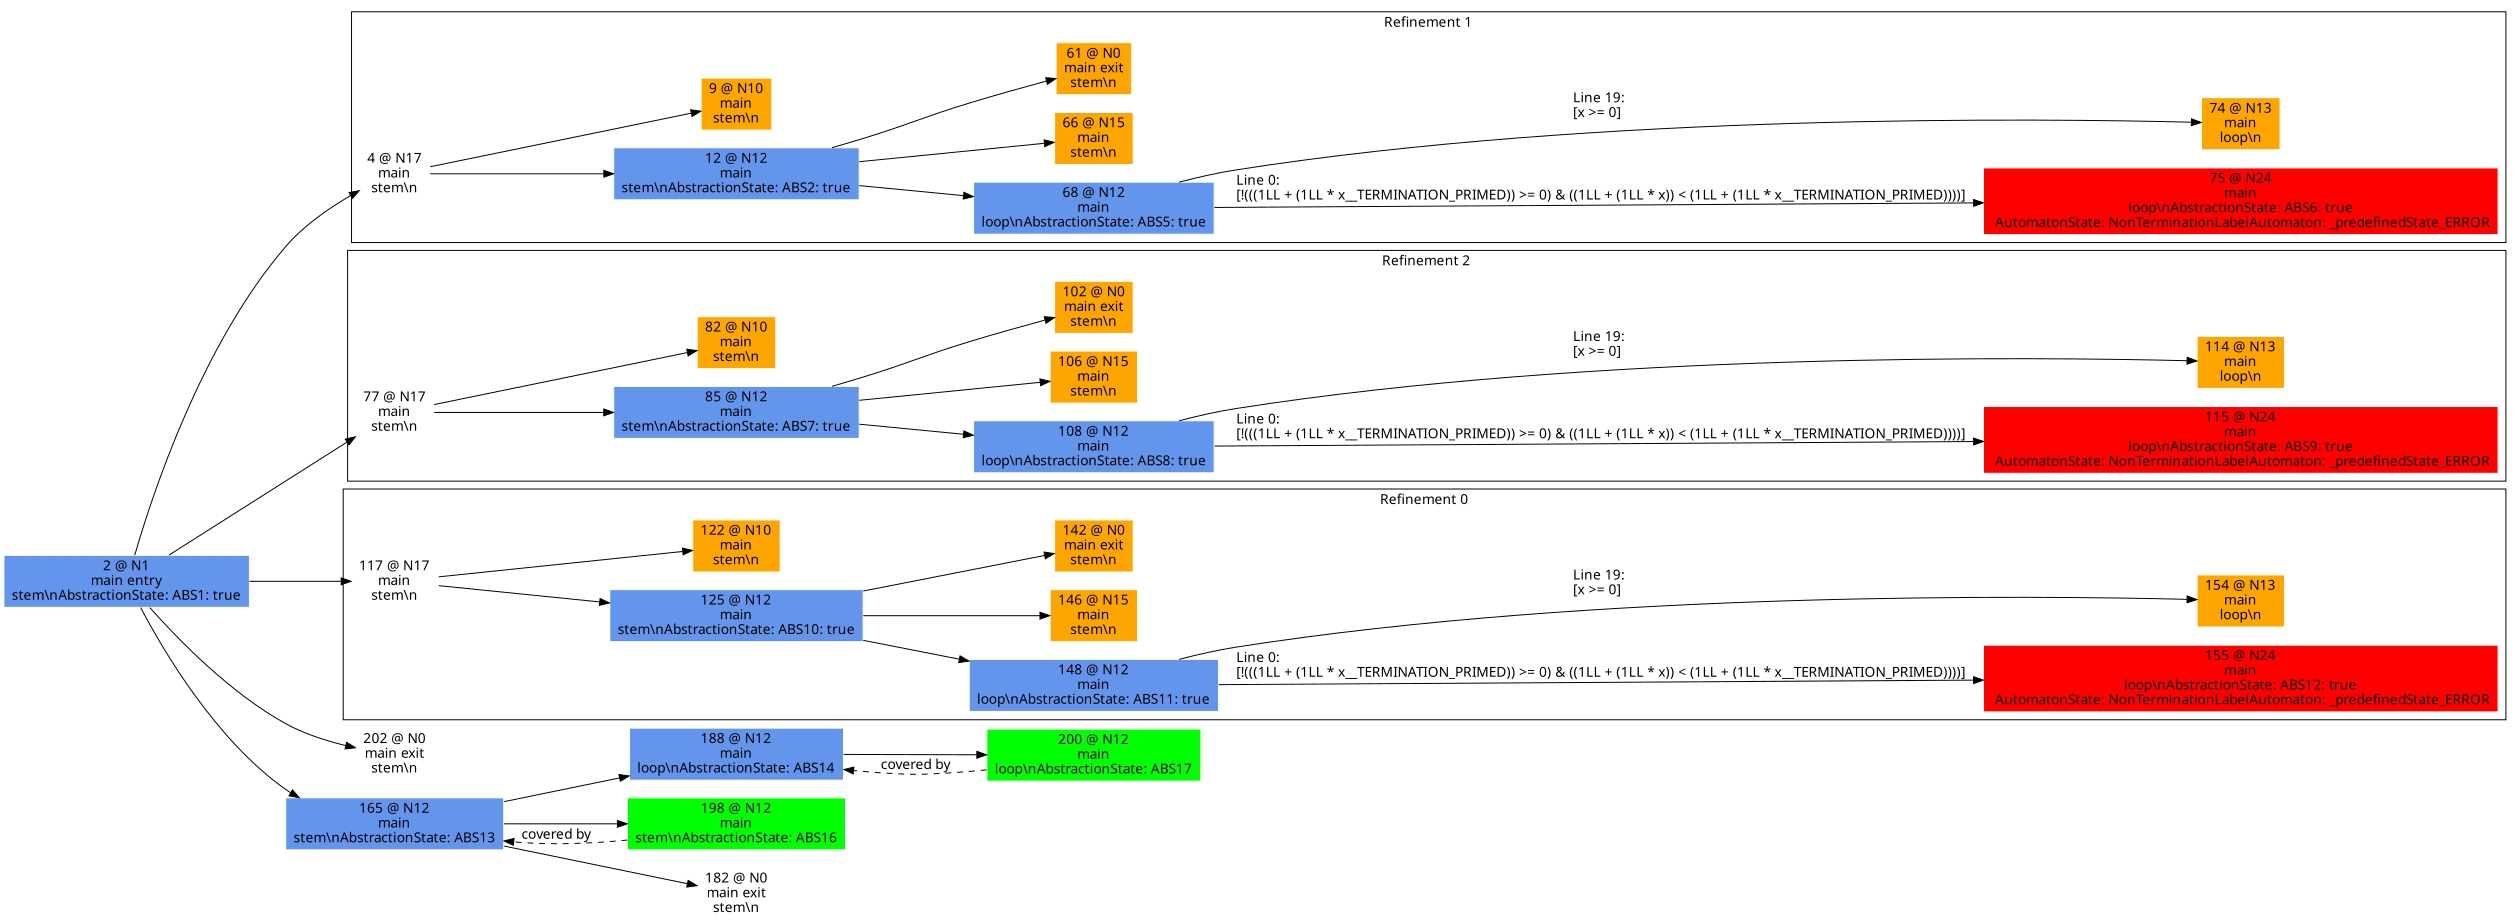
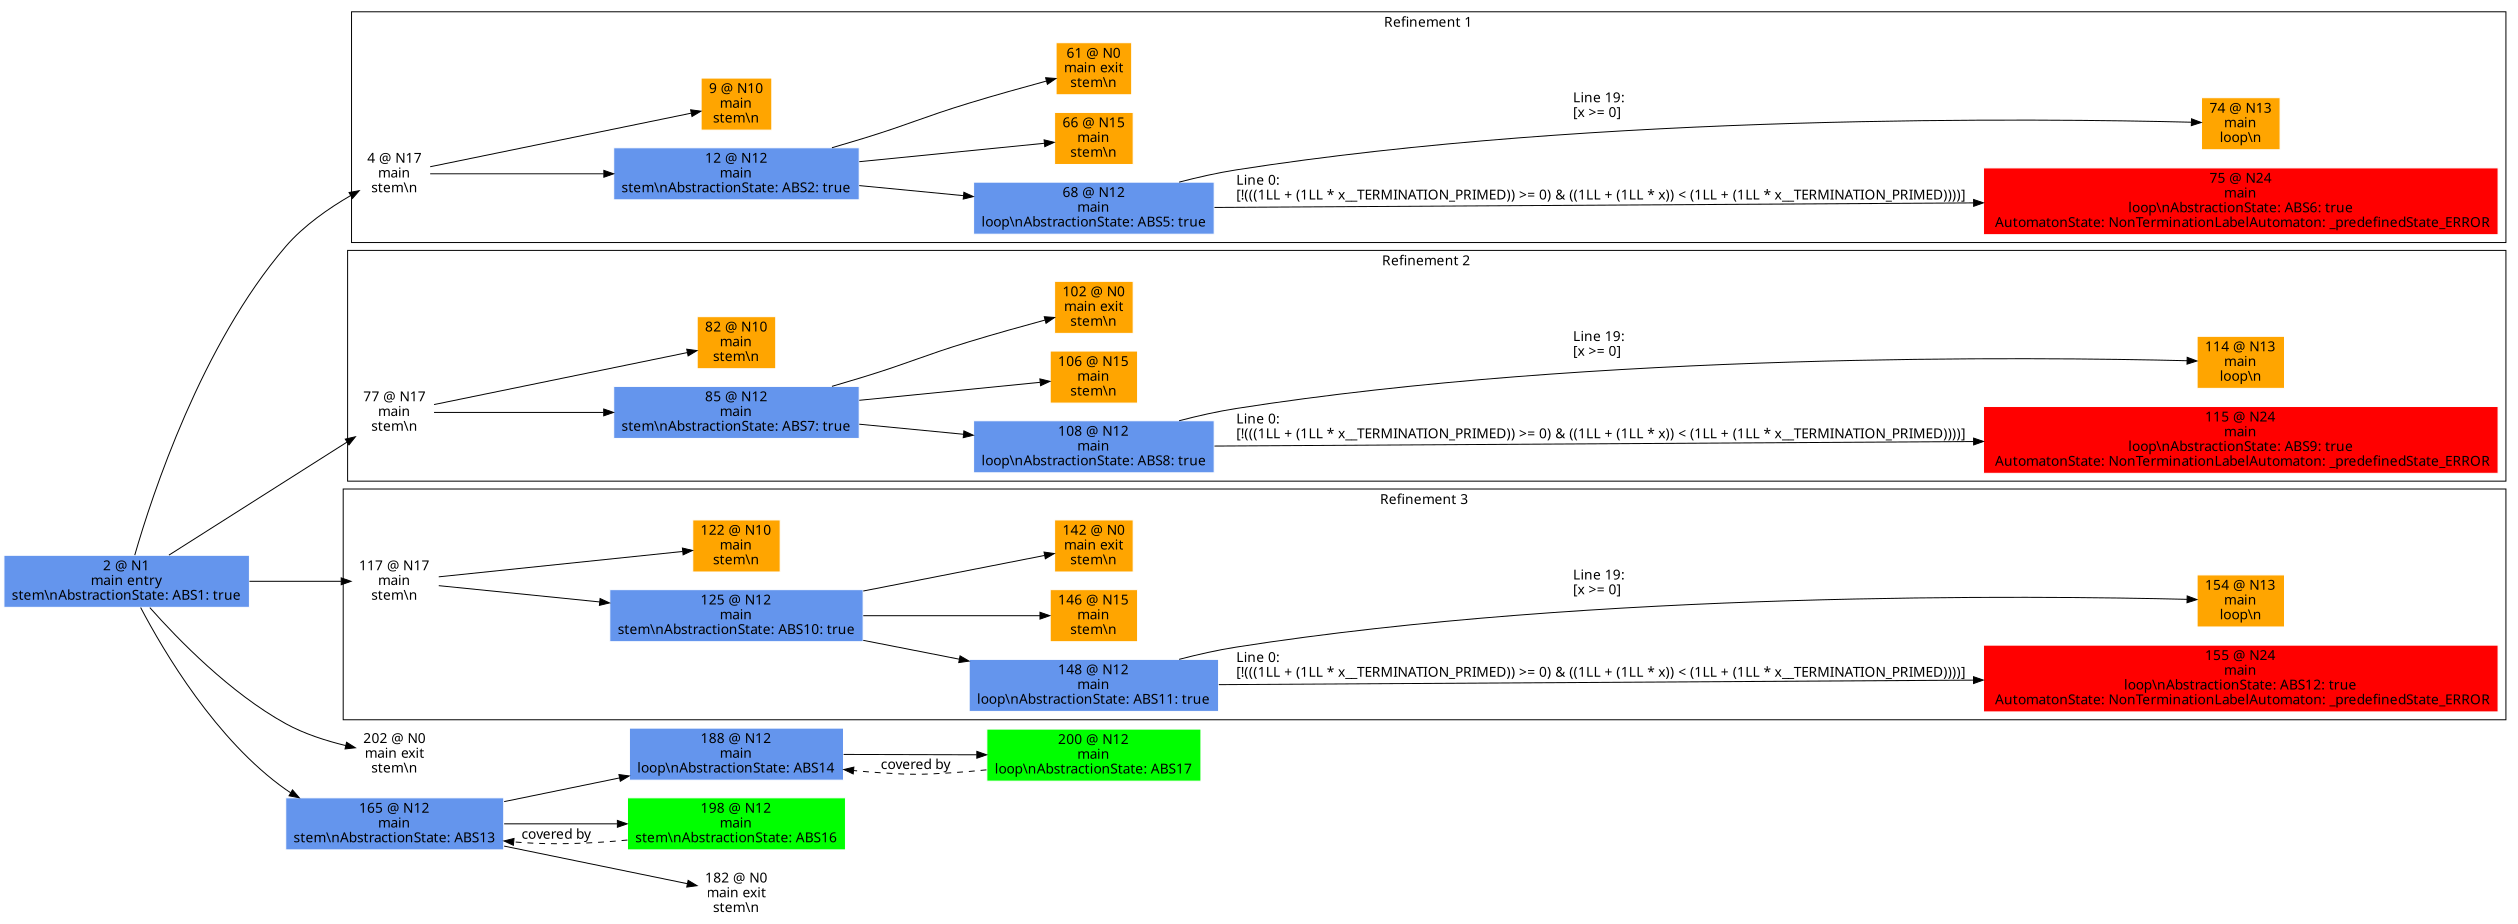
  digraph {
    rankdir=LR
    fontname="Noto Sans"
    node [color=white shape=box style=filled fontname="Noto Sans" fillcolor=orange]
    edge [fontname="Noto Sans"]
    n1 [label="4 @ N17\nmain\nstem\\n" fillcolor=""]
    n2 [fillcolor=cornflowerblue label="12 @ N12\nmain\nstem\\nAbstractionState: ABS2: true\n"]
    n3 [label="9 @ N10\nmain\nstem\\n"]
    n4 [fillcolor=cornflowerblue label="68 @ N12\nmain\nloop\\nAbstractionState: ABS5: true\n"]
    n5 [label="66 @ N15\nmain\nstem\\n"]
    n6 [label="61 @ N0\nmain exit\nstem\\n"]
    n7 [fillcolor=red label="75 @ N24\nmain\nloop\\nAbstractionState: ABS6: true\n AutomatonState: NonTerminationLabelAutomaton: _predefinedState_ERROR\n"]
    n8 [label="74 @ N13\nmain\nloop\\n"]
    n9 [label="77 @ N17\nmain\nstem\\n" fillcolor=""]
    n10 [fillcolor=cornflowerblue label="85 @ N12\nmain\nstem\\nAbstractionState: ABS7: true\n"]
    n11 [label="82 @ N10\nmain\nstem\\n"]
    n12 [fillcolor=cornflowerblue label="108 @ N12\nmain\nloop\\nAbstractionState: ABS8: true\n"]
    n13 [label="106 @ N15\nmain\nstem\\n"]
    n14 [label="102 @ N0\nmain exit\nstem\\n"]
    n15 [fillcolor=red label="115 @ N24\nmain\nloop\\nAbstractionState: ABS9: true\n AutomatonState: NonTerminationLabelAutomaton: _predefinedState_ERROR\n"]
    n16 [label="114 @ N13\nmain\nloop\\n"]
    n17 [label="117 @ N17\nmain\nstem\\n" fillcolor=""]
    n18 [fillcolor=cornflowerblue label="125 @ N12\nmain\nstem\\nAbstractionState: ABS10: true\n"]
    n19 [label="122 @ N10\nmain\nstem\\n"]
    n20 [fillcolor=cornflowerblue label="148 @ N12\nmain\nloop\\nAbstractionState: ABS11: true\n"]
    n21 [label="146 @ N15\nmain\nstem\\n"]
    n22 [label="142 @ N0\nmain exit\nstem\\n"]
    n23 [fillcolor=red label="155 @ N24\nmain\nloop\\nAbstractionState: ABS12: true\n AutomatonState: NonTerminationLabelAutomaton: _predefinedState_ERROR\n"]
    n24 [label="154 @ N13\nmain\nloop\\n"]
    n25 [fillcolor=cornflowerblue label="2 @ N1\nmain entry\nstem\\nAbstractionState: ABS1: true\n"]
    n26 [label="202 @ N0\nmain exit\nstem\\n" fillcolor=""]
    n27 [fillcolor=cornflowerblue label="165 @ N12\nmain\nstem\\nAbstractionState: ABS13\n"]
    n28 [fillcolor=cornflowerblue label="188 @ N12\nmain\nloop\\nAbstractionState: ABS14\n"]
    n29 [fillcolor=green label="198 @ N12\nmain\nstem\\nAbstractionState: ABS16\n"]
    n30 [label="182 @ N0\nmain exit\nstem\\n" fillcolor=""]
    n31 [fillcolor=green label="200 @ N12\nmain\nloop\\nAbstractionState: ABS17\n"]
    subgraph cluster_1 {
      label="Refinement 1"
      n1
      n2
      n3
      n4
      n5
      n6
      n7
      n8
    }
    subgraph cluster_2 {
      label="Refinement 2"
      n9
      n10
      n11
      n12
      n13
      n14
      n15
      n16
    }
    subgraph cluster_3 {
-     label="Refinement 0"
+     label="Refinement 3"
      n17
      n18
      n19
      n20
      n21
      n22
      n23
      n24
    }
    n1 -> n2
    n1 -> n3
    n2 -> n4
    n2 -> n5
    n2 -> n6
    n4 -> n7 [label="Line 0: \l[!(((1LL + (1LL * x__TERMINATION_PRIMED)) >= 0) & ((1LL + (1LL * x)) < (1LL + (1LL * x__TERMINATION_PRIMED))))]\l"]
    n4 -> n8 [label="Line 19: \l[x >= 0]\l"]
    n9 -> n10
    n9 -> n11
    n10 -> n12
    n10 -> n13
    n10 -> n14
    n12 -> n15 [label="Line 0: \l[!(((1LL + (1LL * x__TERMINATION_PRIMED)) >= 0) & ((1LL + (1LL * x)) < (1LL + (1LL * x__TERMINATION_PRIMED))))]\l"]
    n12 -> n16 [label="Line 19: \l[x >= 0]\l"]
    n17 -> n18
    n17 -> n19
    n18 -> n20
    n18 -> n21
    n18 -> n22
    n20 -> n23 [label="Line 0: \l[!(((1LL + (1LL * x__TERMINATION_PRIMED)) >= 0) & ((1LL + (1LL * x)) < (1LL + (1LL * x__TERMINATION_PRIMED))))]\l"]
    n20 -> n24 [label="Line 19: \l[x >= 0]\l"]
    n25 -> n1
    n25 -> n9
    n25 -> n17
    n25 -> n26
    n25 -> n27
    n27 -> n28
    n27 -> n29
    n27 -> n30
    n28 -> n31
    n29 -> n27 [label="covered by" style=dashed weight=0]
    n31 -> n28 [label="covered by" style=dashed weight=0]
  }
